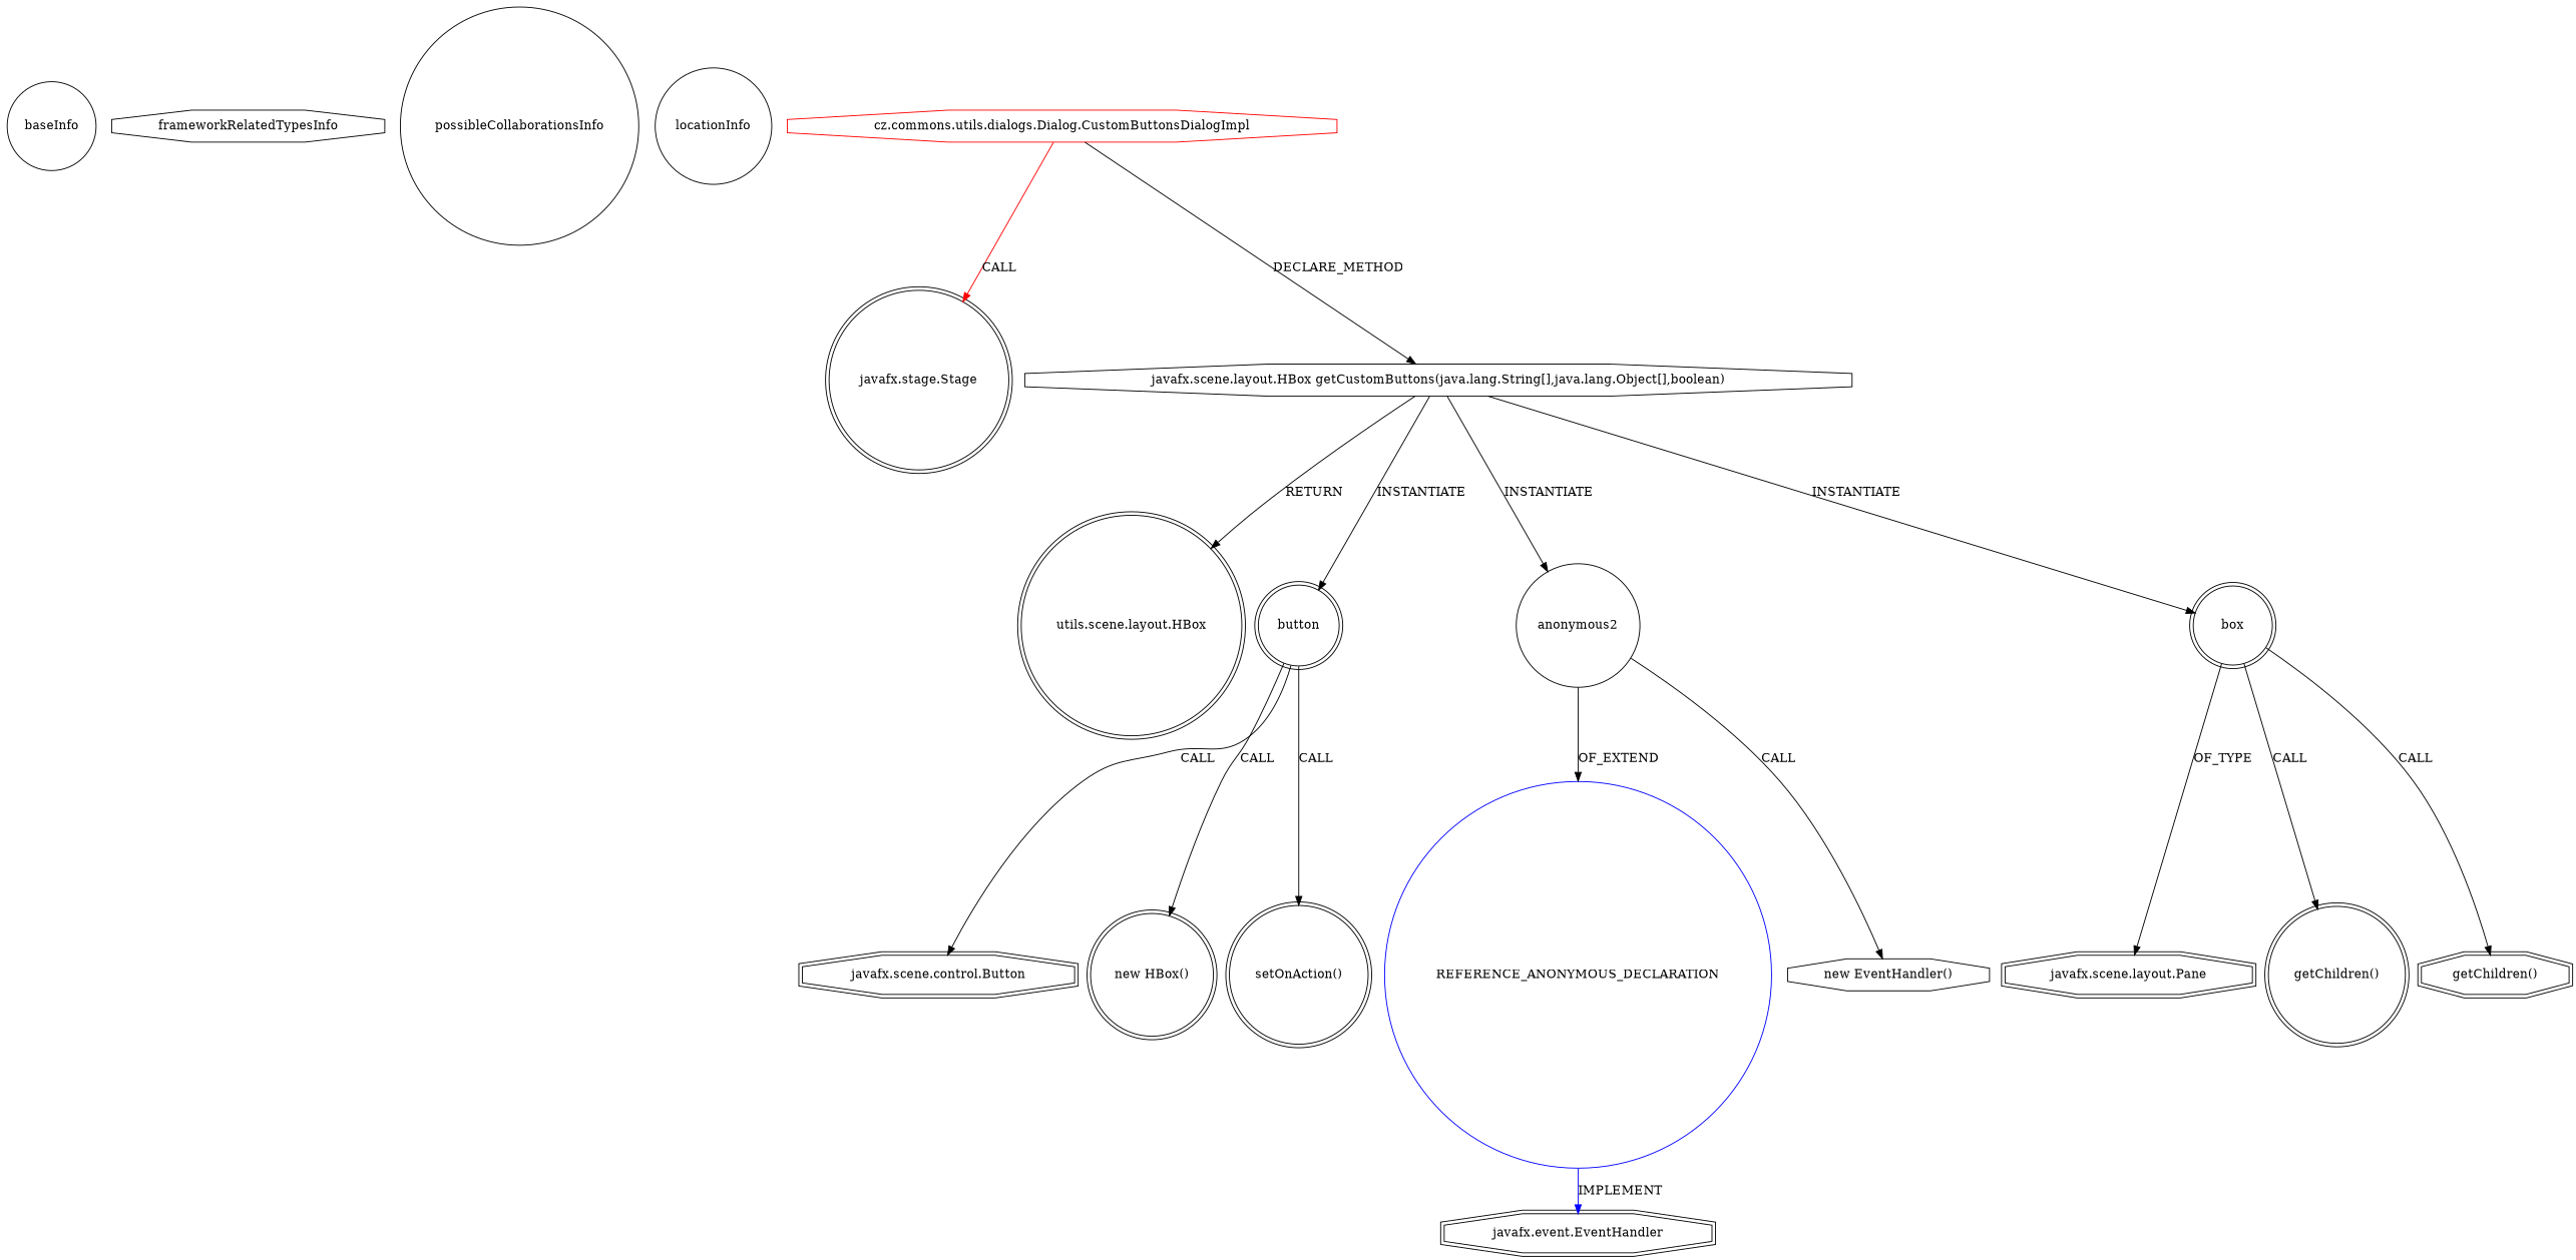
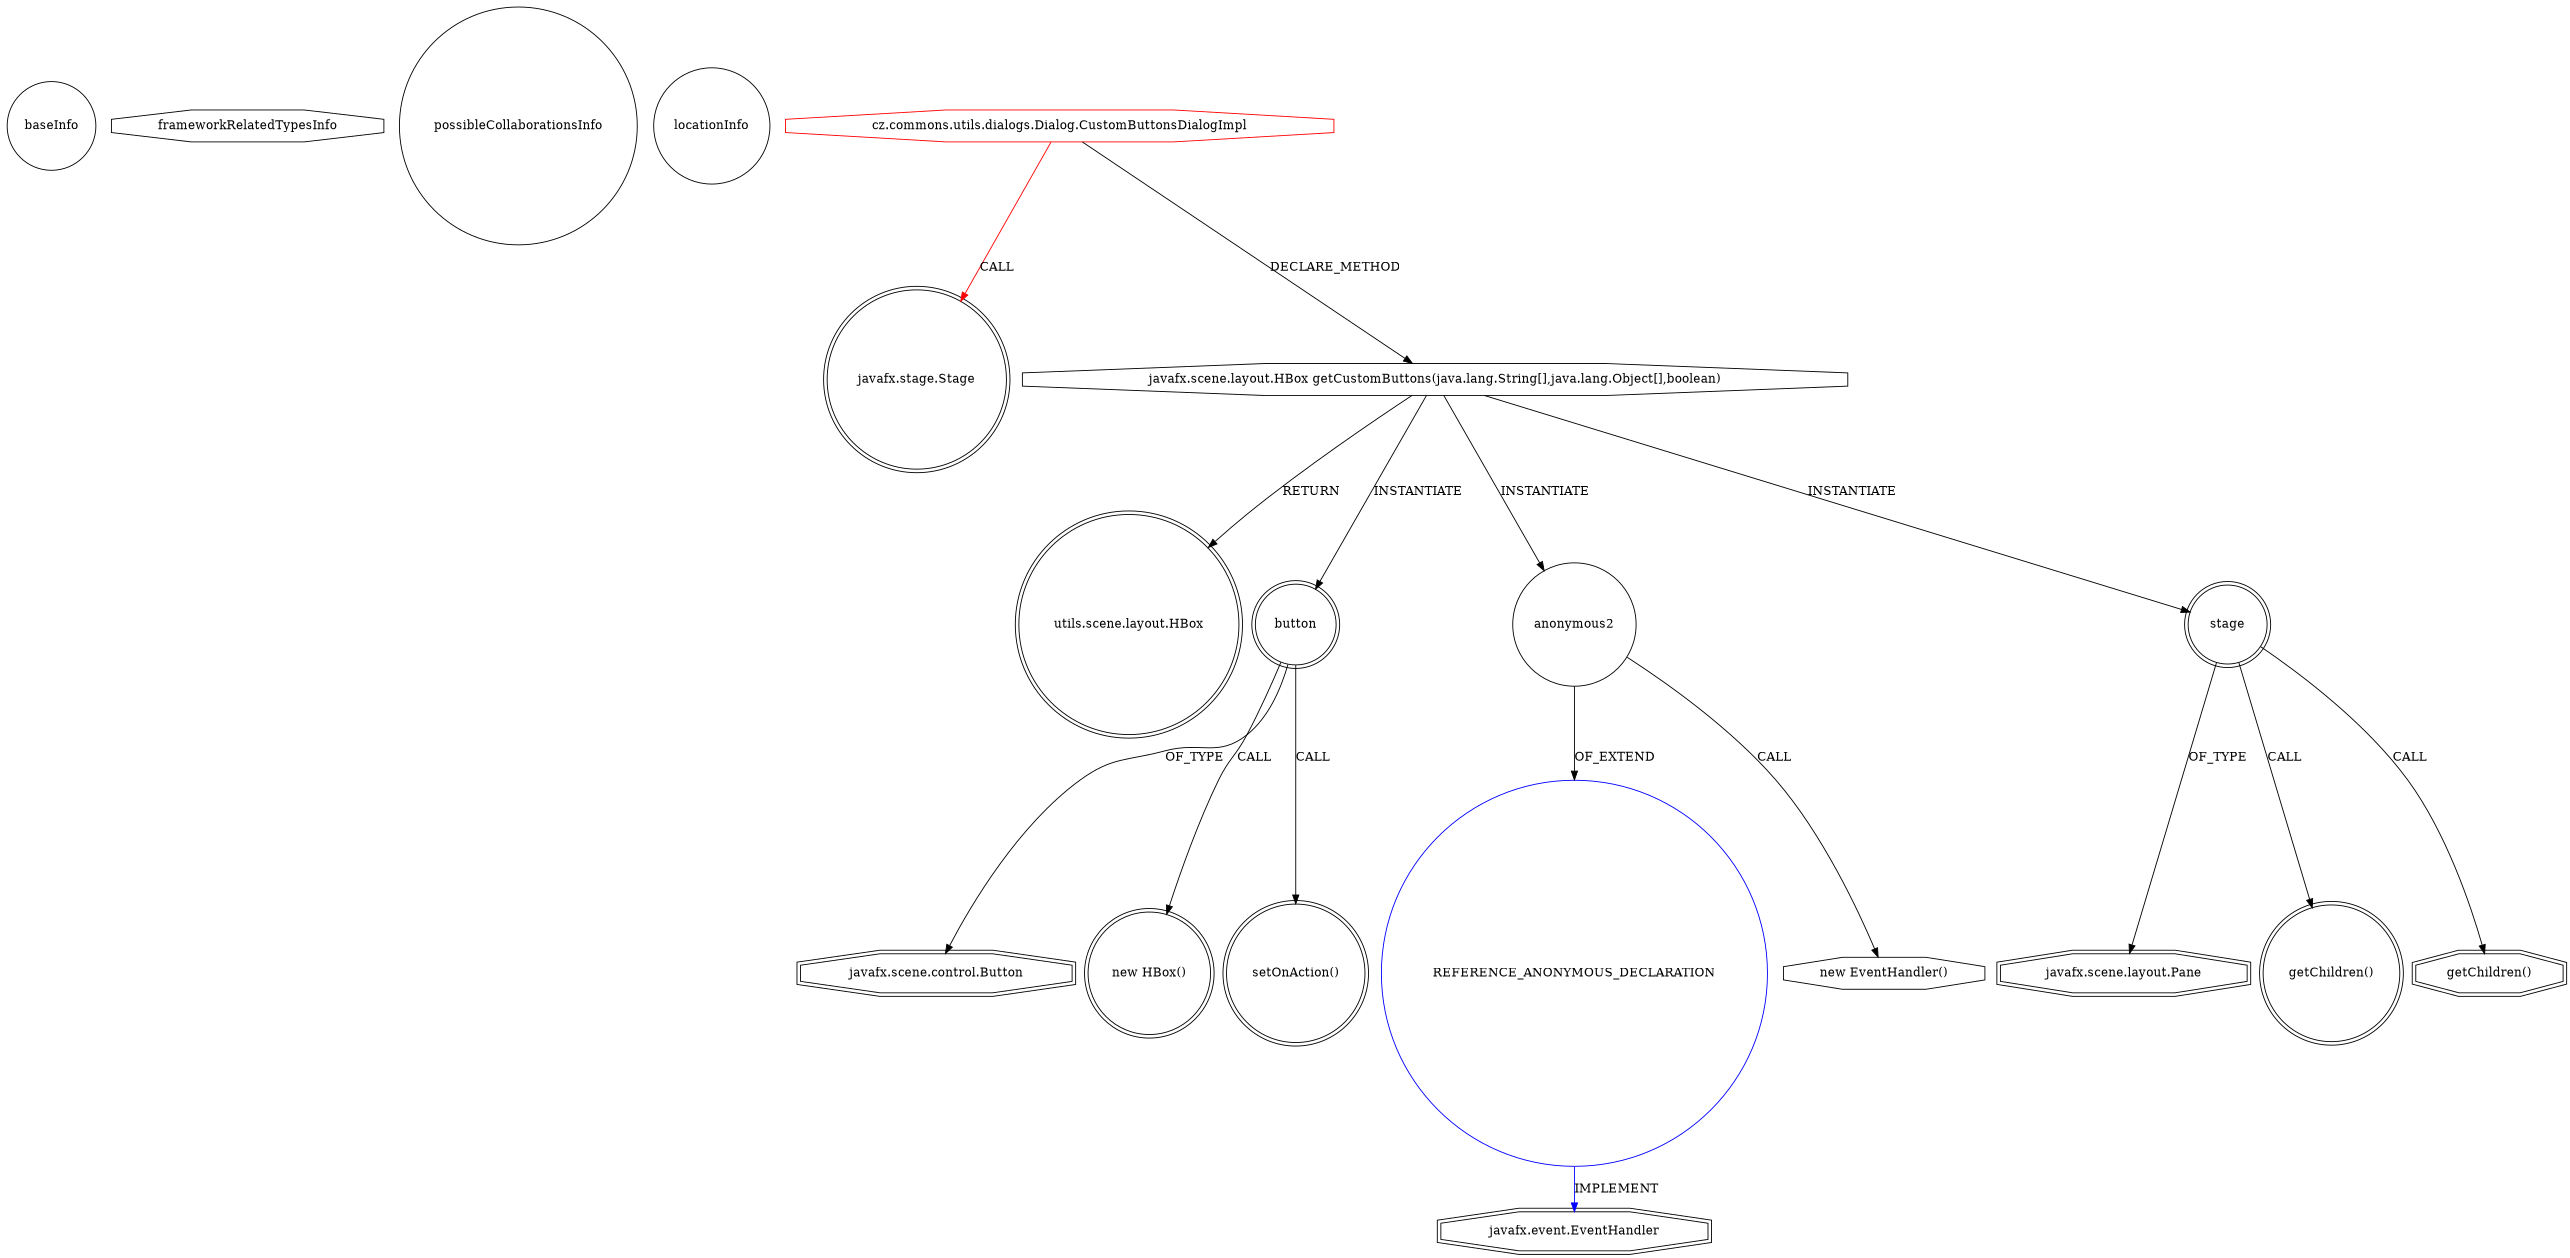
  digraph {
    node [shape=circle isFrameworkType=true peripheries=2]
    baseInfo [category=extension_graph graphId=941 isAnonymous=false possibleRelation=true isFrameworkType="" peripheries=""]
    frameworkRelatedTypesInfo [0="javafx.stage.Stage" shape=octagon isFrameworkType="" peripheries=""]
    possibleCollaborationsInfo [0="941~CLIENT_METHOD_DECLARATION-INSTANTIATION-~javafx.stage.Stage ~javafx.event.EventHandler ~false~true" isFrameworkType="" peripheries=""]
    locationInfo [contextSignature=CustomButtonsDialogImpl filePath="/Maxxa-MT-common/MT-common-master/src/cz/commons/utils/dialogs/Dialog.java" graphId=941 projectName="Maxxa-MT-common" isFrameworkType="" peripheries=""]
    n5 [color=red isFrameworkType=false label="cz.commons.utils.dialogs.Dialog.CustomButtonsDialogImpl" shape=octagon vertexType=ROOT_CLIENT_CLASS_DECLARATION peripheries=""]
    n6 [label="javafx.stage.Stage" vertexType=FRAMEWORK_CLASS_TYPE]
    n7 [isFrameworkType=false label="javafx.scene.layout.HBox getCustomButtons(java.lang.String[],java.lang.Object[],boolean)" shape=octagon vertexType=CLIENT_METHOD_DECLARATION peripheries=""]
    n8 [label="utils.scene.layout.HBox" vertexType=FRAMEWORK_CLASS_TYPE]
    n9 [label=button vertexType=VARIABLE_EXPRESION]
    n10 [isFrameworkType=false label=anonymous2 vertexType=VARIABLE_EXPRESION peripheries=""]
-   n11 [label=box vertexType=VARIABLE_EXPRESION]
+   n11 [label=stage vertexType=VARIABLE_EXPRESION]
    n12 [label="javafx.scene.control.Button" shape=octagon vertexType=FRAMEWORK_CLASS_TYPE]
    n13 [label="new HBox()" vertexType=CONSTRUCTOR_CALL]
    n14 [label="setOnAction()" vertexType=INSIDE_CALL]
    n15 [color=blue isFrameworkType=false label=REFERENCE_ANONYMOUS_DECLARATION vertexType=REFERENCE_ANONYMOUS_DECLARATION peripheries=""]
    n16 [isFrameworkType=false label="new EventHandler()" shape=octagon vertexType=CONSTRUCTOR_CALL peripheries=""]
    n17 [label="javafx.scene.layout.Pane" shape=octagon vertexType=FRAMEWORK_CLASS_TYPE]
    n18 [label="getChildren()" vertexType=INSIDE_CALL]
    n19 [label="getChildren()" shape=octagon vertexType=INSIDE_CALL]
    n20 [label="javafx.event.EventHandler" shape=octagon vertexType=FRAMEWORK_INTERFACE_TYPE]
    n5 -> n6 [color=red label=CALL]
    n5 -> n7 [label=DECLARE_METHOD]
    n7 -> n8 [label=RETURN]
    n7 -> n9 [label=INSTANTIATE]
    n7 -> n10 [label=INSTANTIATE]
    n7 -> n11 [label=INSTANTIATE]
-   n9 -> n12 [label=CALL]
+   n9 -> n12 [label=OF_TYPE]
    n9 -> n13 [label=CALL]
    n9 -> n14 [label=CALL]
    n10 -> n15 [label=OF_EXTEND]
    n10 -> n16 [label=CALL]
    n11 -> n17 [label=OF_TYPE]
    n11 -> n18 [label=CALL]
    n11 -> n19 [label=CALL]
    n15 -> n20 [color=blue label=IMPLEMENT]
  }
